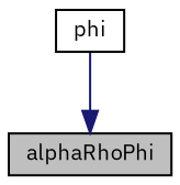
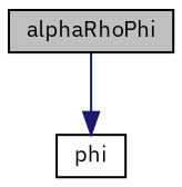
  digraph {
    rankdir=TB
    fontname="IBM Plex Sans"
    node [color=black fontname="IBM Plex Sans" fontsize=10 shape=record]
    n1 [fillcolor=grey75 fontcolor=black height=0.2 label=alphaRhoPhi style=filled width=0.4]
    n2 [height=0.2 label=phi width=0.4]
-   n2 -> n1 [color=midnightblue fontname="IBM Plex Sans" fontsize=10 labelfontname=Helvetica labelfontsize=10 style=solid]
+   n1 -> n2 [color=midnightblue fontname="IBM Plex Sans" fontsize=10 labelfontname=Helvetica labelfontsize=10 style=solid]
  }
